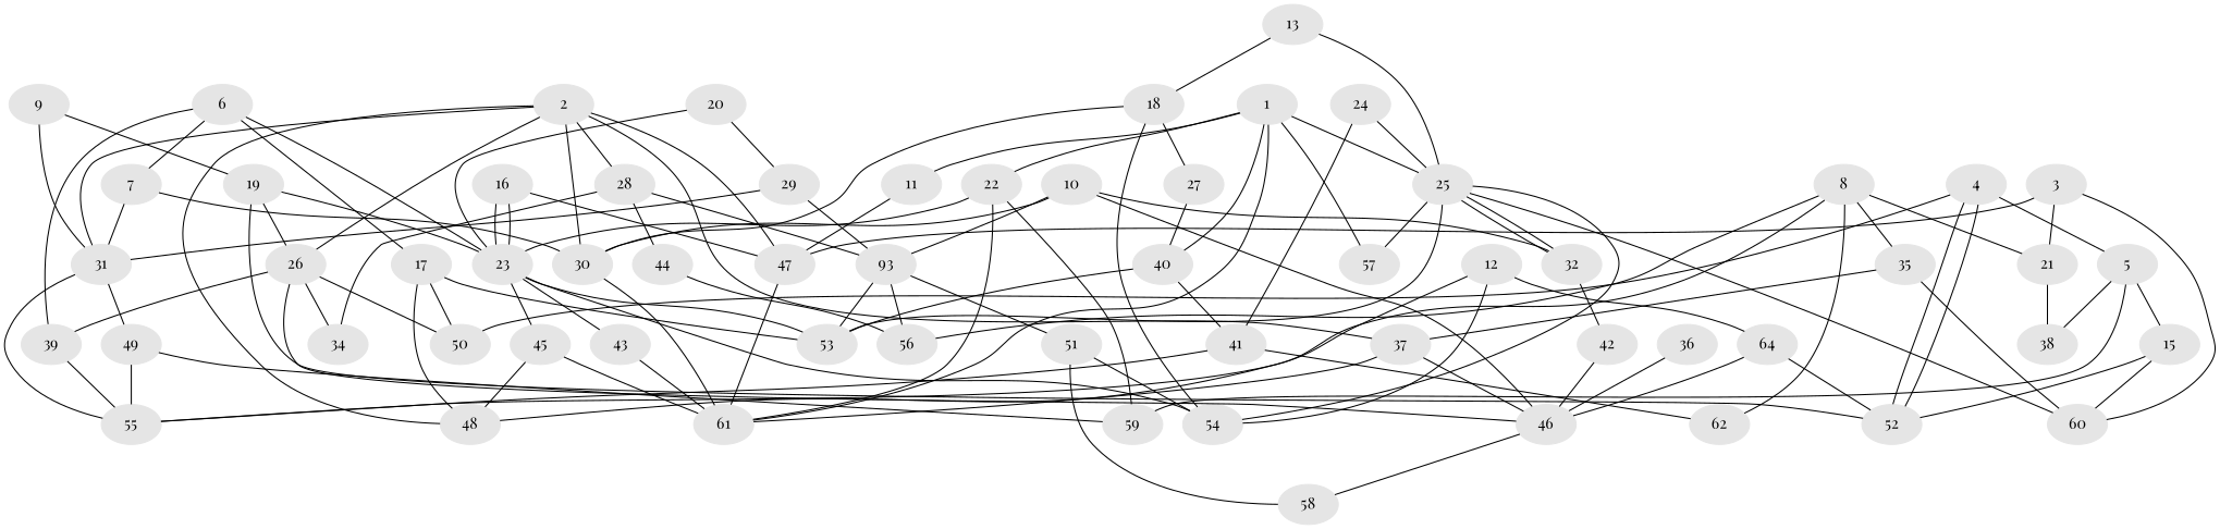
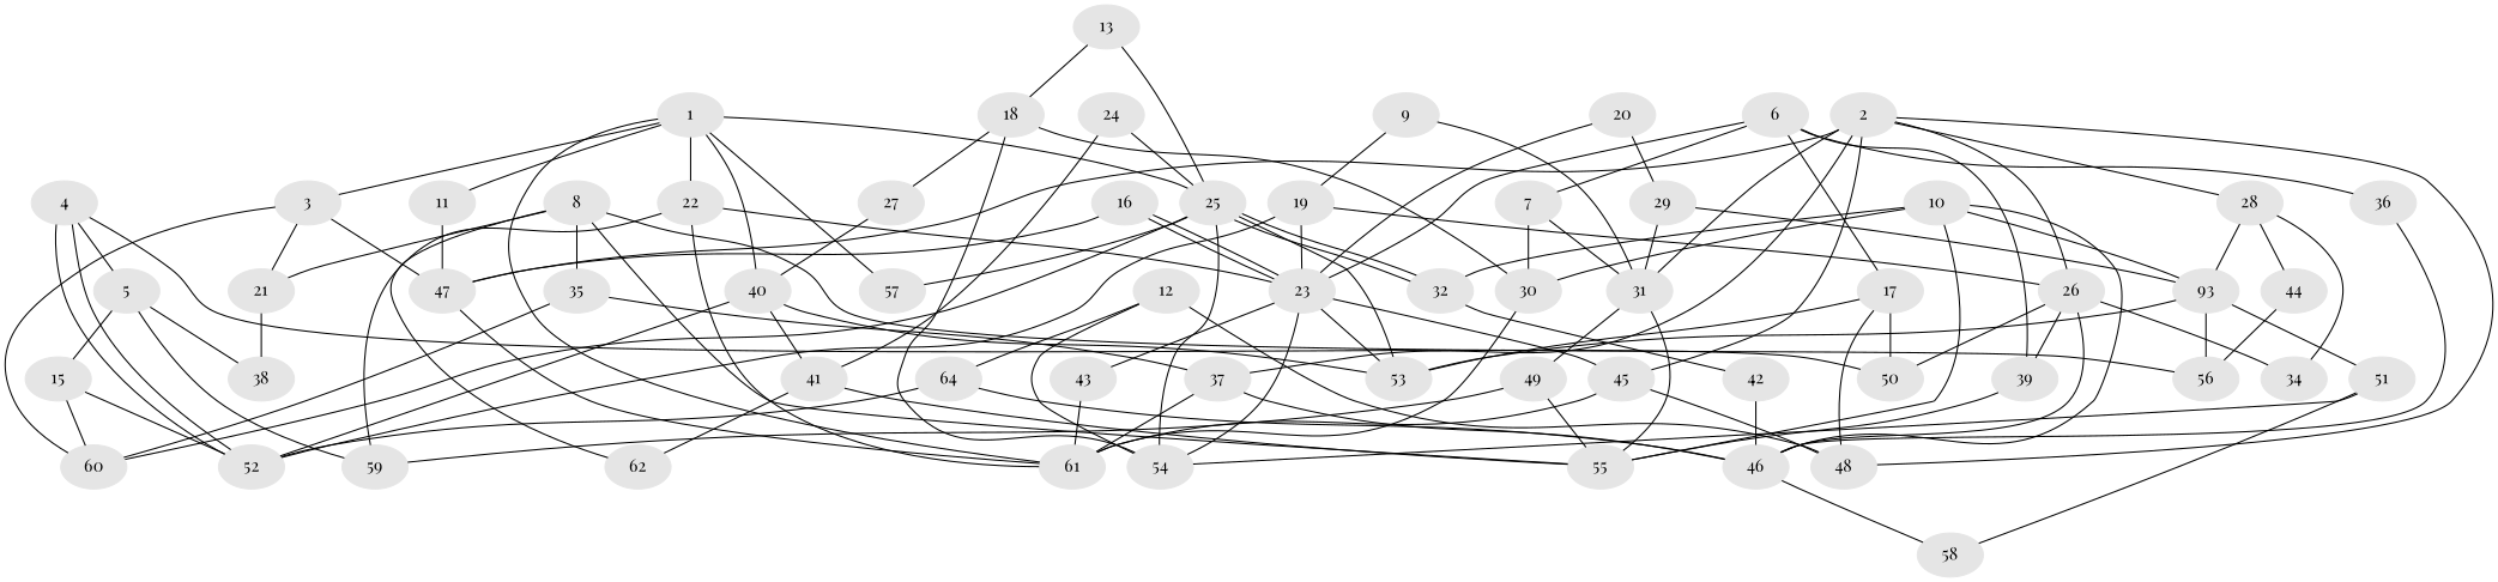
  graph {
    fontname="Playfair Display"
    node [color=gray90 fontname="Playfair Display" style=filled]
    edge [fontname="Playfair Display"]
    1
    3
    11
    22
    25
    40
    57
    61
    47
    21
    60
    59
    23
    32
    54
    53
    52
    41
    2
    26
    28
    31
    37
    45
    48
    50
    39
    46
    34
    44
    n31 [label=93]
    55
    49
    38
    4
    5
    15
    6
    7
    17
    36
    30
    43
    8
    35
    56
    62
    9
    19
    10
    42
    51
    12
    n54 [label=64]
    13
    18
    27
    58
    16
    20
    29
    24
+   1 -- 3
    1 -- 11
    1 -- 22
    1 -- 25
    1 -- 40
    1 -- 57
    1 -- 61
    3 -- 47
    3 -- 21
    3 -- 60
    11 -- 47
    22 -- 61
    22 -- 59
    22 -- 23
    25 -- 57
    25 -- 60
    25 -- 32
    25 -- 32
    25 -- 54
    25 -- 53
    40 -- 53
+   40 -- 52
    40 -- 41
    47 -- 61
    21 -- 38
    23 -- 54
    23 -- 53
    23 -- 45
    23 -- 43
    32 -- 42
    41 -- 55
    41 -- 62
    2 -- 47
    2 -- 26
    2 -- 28
    2 -- 31
    2 -- 37
-   2 -- 30
+   2 -- 45
    2 -- 48
    26 -- 50
    26 -- 39
    26 -- 46
    26 -- 34
    28 -- 34
    28 -- 44
    28 -- n31
    31 -- 55
    31 -- 49
    37 -- 61
    37 -- 46
    45 -- 61
    45 -- 48
    39 -- 55
    46 -- 58
    44 -- 56
    n31 -- 53
    n31 -- 56
    n31 -- 51
    49 -- 59
    49 -- 55
    4 -- 52
    4 -- 52
    4 -- 50
    4 -- 5
    5 -- 59
    5 -- 38
    5 -- 15
    15 -- 60
    15 -- 52
    6 -- 23
    6 -- 39
    6 -- 7
    6 -- 17
+   6 -- 36
    7 -- 31
    7 -- 30
    17 -- 53
    17 -- 48
    17 -- 50
    36 -- 46
    30 -- 61
    43 -- 61
    8 -- 21
    8 -- 55
    8 -- 35
    8 -- 56
    8 -- 62
    35 -- 60
    35 -- 37
    9 -- 31
    9 -- 19
    19 -- 23
    19 -- 52
    19 -- 26
    10 -- 32
    10 -- 46
    10 -- n31
+   10 -- 55
    10 -- 30
    42 -- 46
    51 -- 54
    51 -- 58
    12 -- 54
    12 -- 48
    12 -- n54
    n54 -- 52
    n54 -- 46
    13 -- 25
    13 -- 18
    18 -- 54
    18 -- 30
    18 -- 27
    27 -- 40
    16 -- 47
    16 -- 23
    16 -- 23
    20 -- 23
    20 -- 29
    29 -- 31
    29 -- n31
    24 -- 25
    24 -- 41
  }
